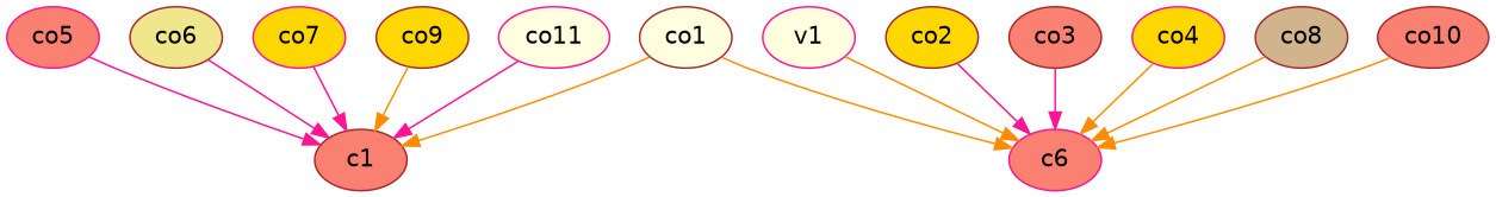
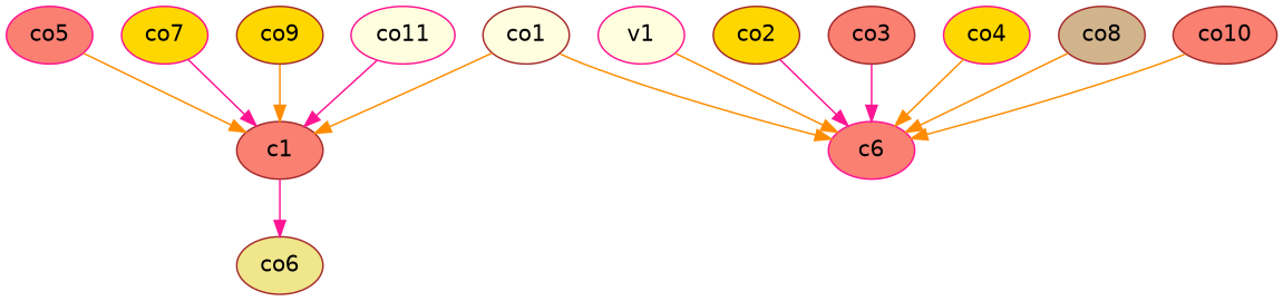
  strict digraph {
    fontname="DejaVu Sans"
    node [color=brown fillcolor=salmon fontname="DejaVu Sans" style=filled]
    edge [color=darkorange fontname="DejaVu Sans" weight=1]
    v1 [color=deeppink fillcolor=lightyellow]
    n2 [color=deeppink label=c6]
    co1 [fillcolor=lightyellow]
    c1
    co2 [fillcolor=gold]
    co3
    co4 [color=deeppink fillcolor=gold]
    co5 [color=deeppink]
    co6 [fillcolor=khaki]
    co7 [color=deeppink fillcolor=gold]
    co8 [fillcolor=tan]
    co9 [fillcolor=gold]
    co10
    co11 [color=deeppink fillcolor=lightyellow]
    v1 -> n2
    co1 -> n2
    co1 -> c1
    co2 -> n2 [color=deeppink]
    co3 -> n2 [color=deeppink]
    co4 -> n2
-   co5 -> c1 [color=deeppink]
-   co6 -> c1 [color=deeppink]
+   co5 -> c1
+   c1 -> co6 [color=deeppink]
    co7 -> c1 [color=deeppink]
    co8 -> n2
    co9 -> c1
    co10 -> n2
    co11 -> c1 [color=deeppink]
  }
